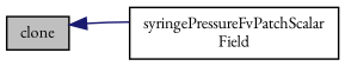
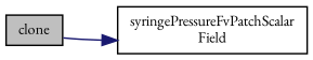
  digraph {
    rankdir=LR
    fontname="EB Garamond"
    node [color=black fontname="EB Garamond" fontsize=10 shape=record]
    n1 [fillcolor=grey75 fontcolor=black height=0.2 label=clone style=filled width=0.4]
    n2 [height=0.2 label="syringePressureFvPatchScalar\lField" width=0.4]
-   n2 -> n1 [color=midnightblue fontname="EB Garamond" fontsize=10 labelfontname=FreeSans labelfontsize=10 style=solid]
+   n1 -> n2 [color=midnightblue fontname="EB Garamond" fontsize=10 labelfontname=FreeSans labelfontsize=10 style=solid]
  }
